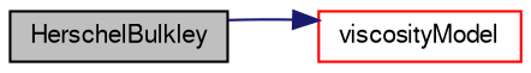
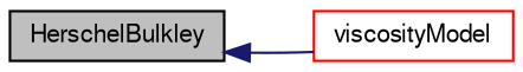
  digraph {
    rankdir=LR
    node [fontname=FreeSans fontsize=10 shape=record]
    n1 [color=black fillcolor=grey75 fontcolor=black height=0.2 label=HerschelBulkley style=filled width=0.4]
    n2 [color=red height=0.2 label=viscosityModel width=0.4]
-   n2 -> n1 [color=midnightblue dir=back fontname=FreeSans fontsize=10 labelfontname=FreeSans labelfontsize=10 style=solid]
+   n1 -> n2 [color=midnightblue dir=back fontname=FreeSans fontsize=10 labelfontname=FreeSans labelfontsize=10 style=solid]
  }
